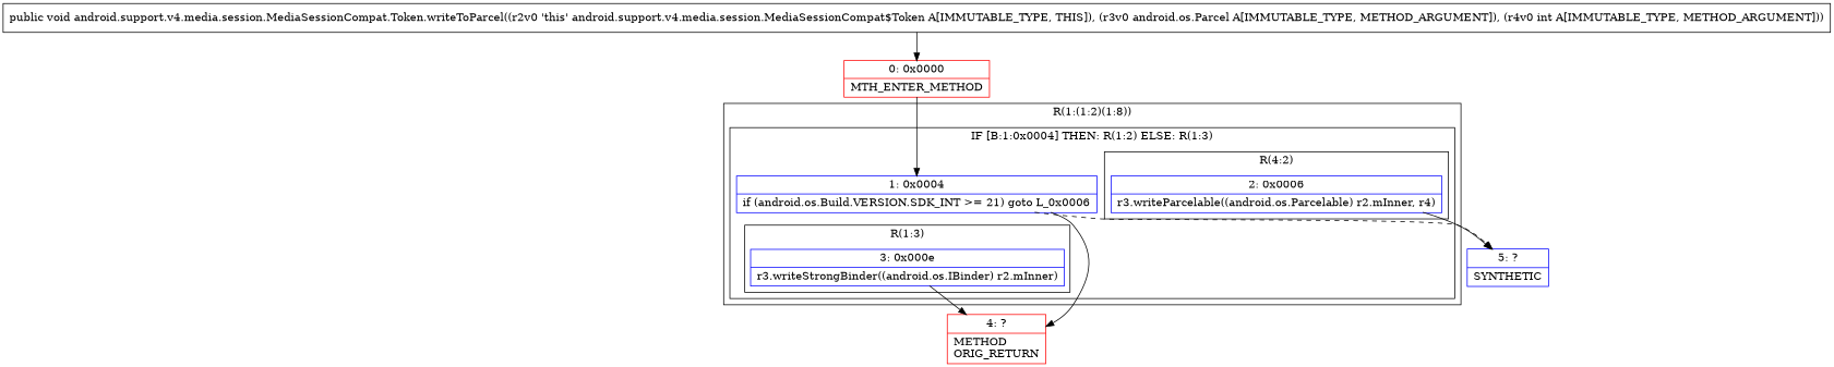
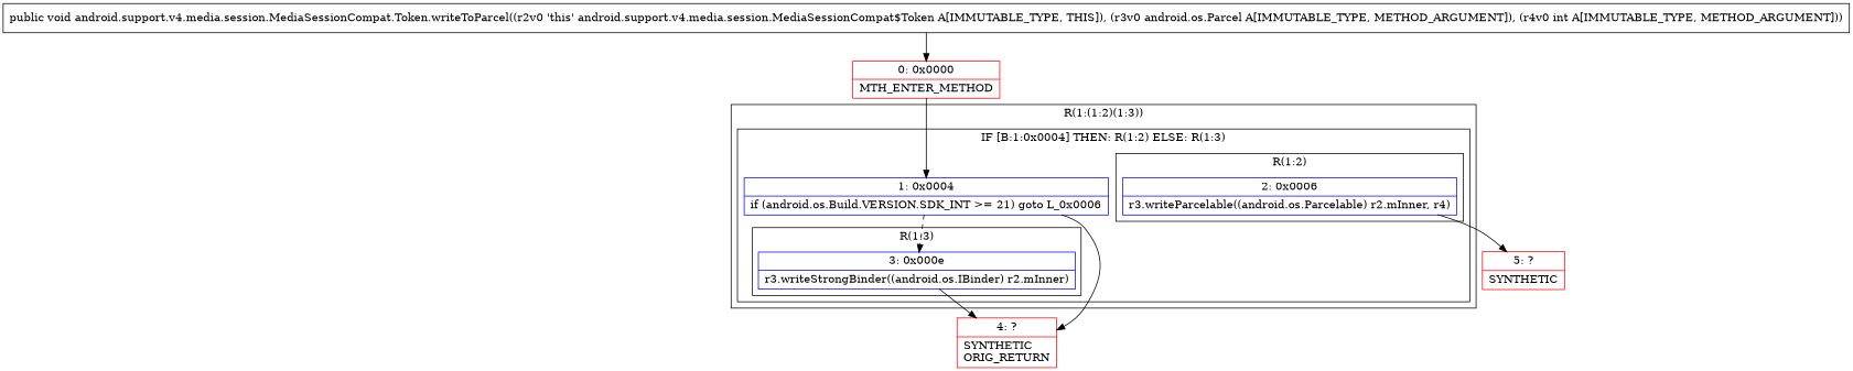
  digraph {
    node [color=blue shape=record]
    n1 [label="{2\:\ 0x0006|r3.writeParcelable((android.os.Parcelable) r2.mInner, r4)\l}"]
    n2 [label="{3\:\ 0x000e|r3.writeStrongBinder((android.os.IBinder) r2.mInner)\l}"]
    n3 [label="{1\:\ 0x0004|if (android.os.Build.VERSION.SDK_INT \>= 21) goto L_0x0006\l}"]
-   n4 [label="{5\:\ ?|SYNTHETIC\l}"]
-   n5 [color=red label="{4\:\ ?|METHOD\lORIG_RETURN\l}"]
+   n4 [color=red label="{5\:\ ?|SYNTHETIC\l}"]
+   n5 [color=red label="{4\:\ ?|SYNTHETIC\lORIG_RETURN\l}"]
    n6 [color=red label="{0\:\ 0x0000|MTH_ENTER_METHOD\l}"]
    n7 [label="{public void android.support.v4.media.session.MediaSessionCompat.Token.writeToParcel((r2v0 'this' android.support.v4.media.session.MediaSessionCompat$Token A[IMMUTABLE_TYPE, THIS]), (r3v0 android.os.Parcel A[IMMUTABLE_TYPE, METHOD_ARGUMENT]), (r4v0 int A[IMMUTABLE_TYPE, METHOD_ARGUMENT])) }" color=""]
    subgraph cluster_1 {
-     label="R(1:(1:2)(1:8))"
+     label="R(1:(1:2)(1:3))"
      subgraph cluster_2 {
        label="IF [B:1:0x0004] THEN: R(1:2) ELSE: R(1:3)"
        n3
        subgraph cluster_3 {
-         label="R(4:2)"
+         label="R(1:2)"
          n1
        }
        subgraph cluster_4 {
          label="R(1:3)"
          n2
        }
      }
    }
    n1 -> n4
    n2 -> n5
-   n3 -> n4 [style=dashed]
+   n3 -> n2 [style=dashed]
    n3 -> n5
    n6 -> n3
    n7 -> n6
  }
